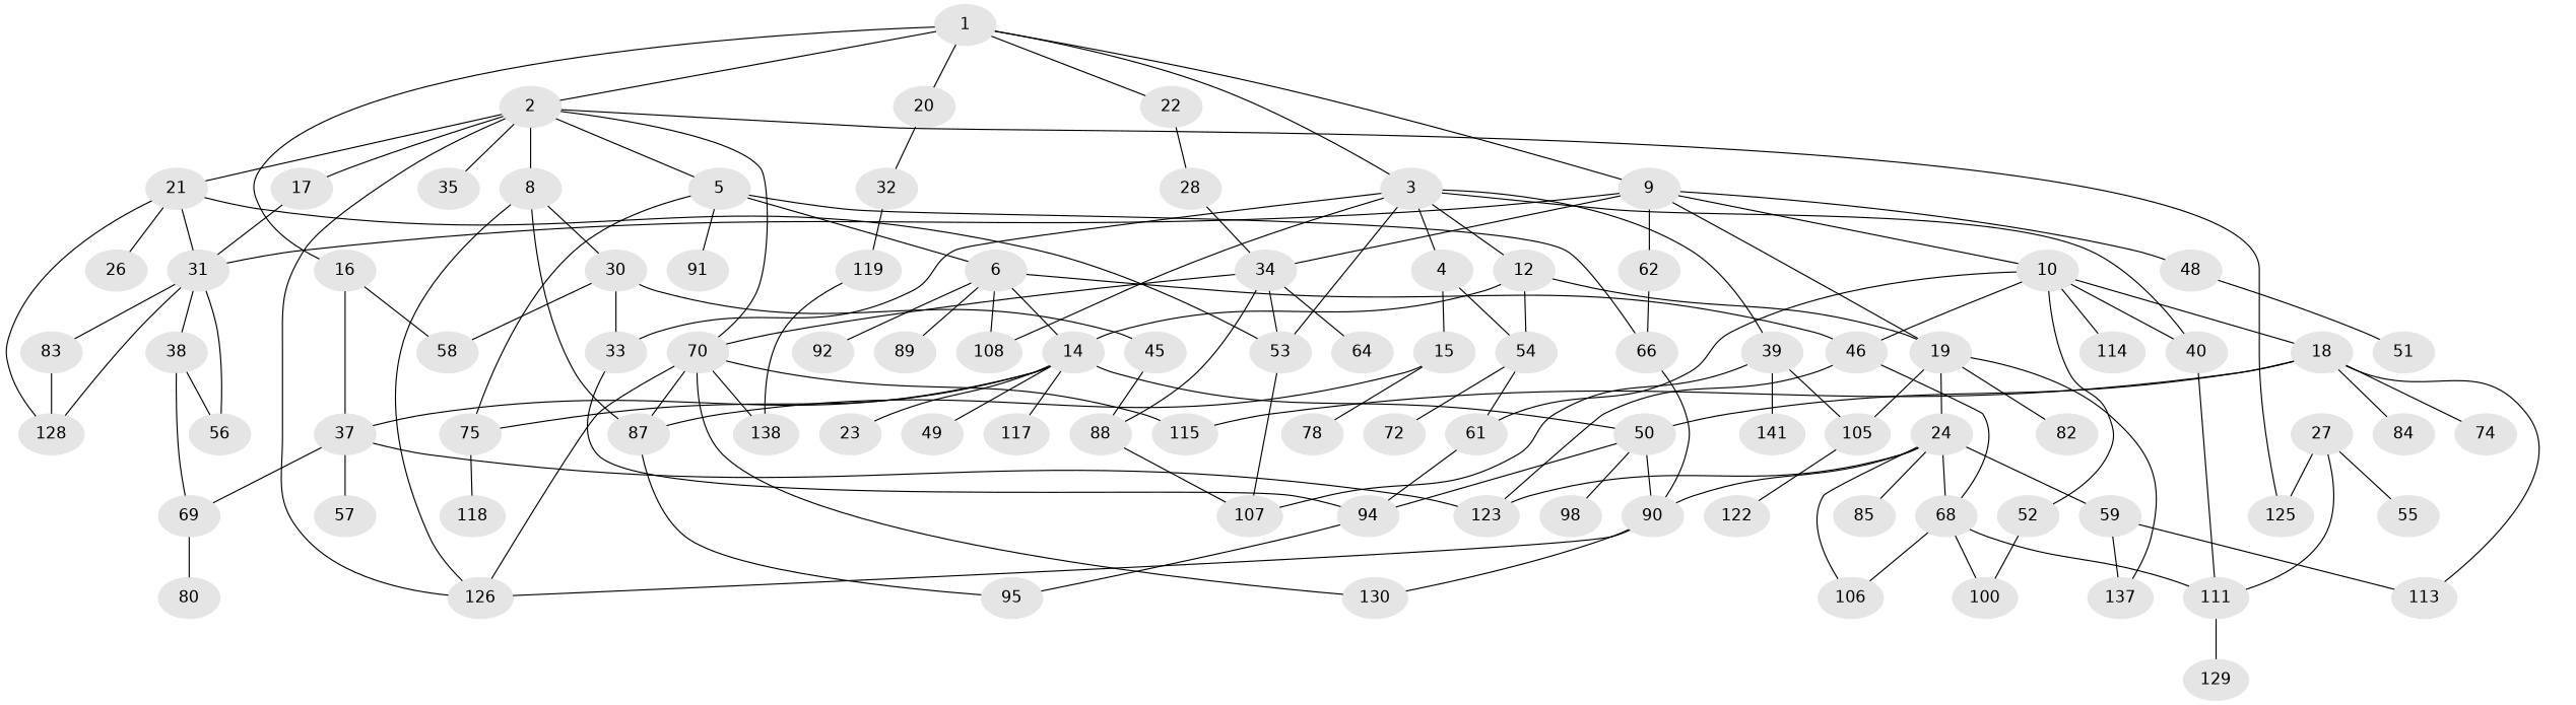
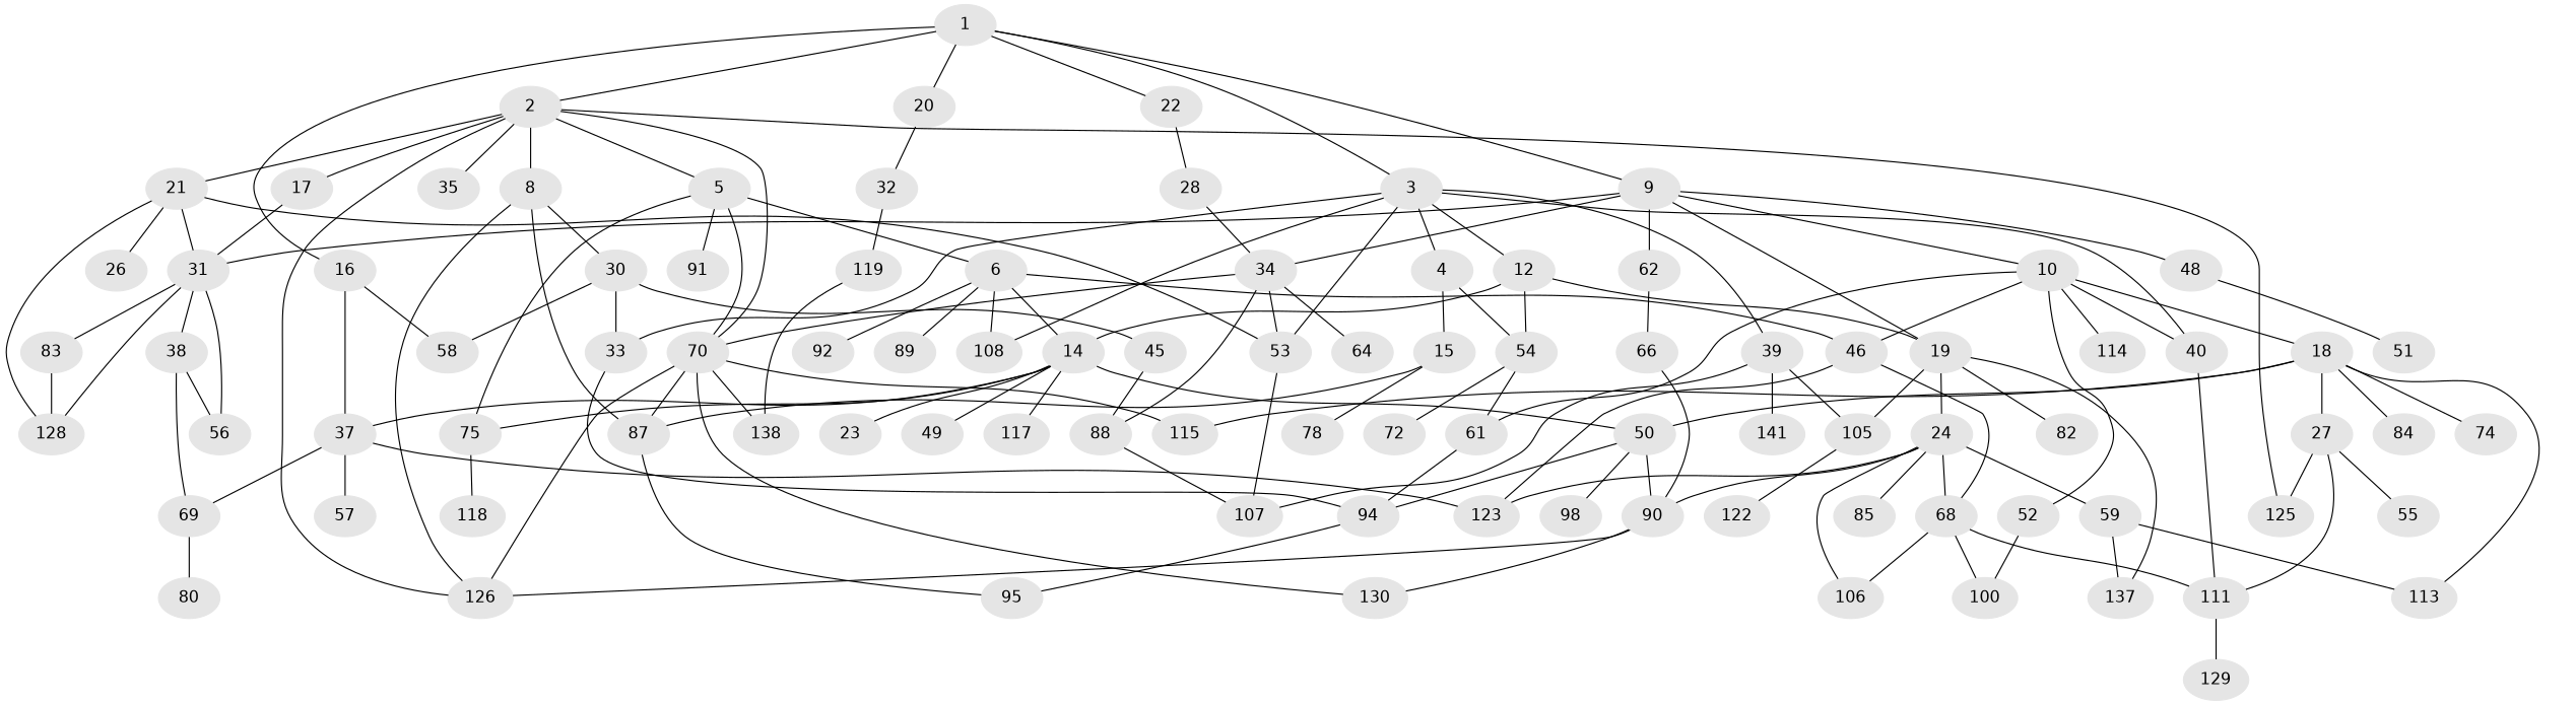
  graph {
    fontname="DejaVu Sans"
    node [color=gray90 fontname="DejaVu Sans" style=filled]
    edge [fontname="DejaVu Sans"]
    1 [super="+76"]
    2 [super="+7"]
    3 [super="+11"]
    9 [super="+110"]
    16
    20
    22 [super="+136"]
    5 [super="+41"]
    8 [super="+13"]
    17
    21 [super="+140"]
    35
    70 [super="+133"]
    125
    126
    4
    12 [super="+44"]
    33
    39 [super="+60"]
    40 [super="+120"]
    53
    108
    10 [super="+42"]
    19 [super="+47"]
    31 [super="+77"]
    34 [super="+81"]
    48
    62 [super="+73"]
    37 [super="+99"]
    58
    32 [super="+139"]
    28
    6 [super="+29"]
    75 [super="+104"]
    91
    30 [super="+43"]
    87 [super="+97"]
    26
    128
    115
    130
    138
    15
    54 [super="+96"]
    14 [super="+25"]
    94 [super="+109"]
    105
    107
    141
    111 [super="+134"]
    78
    61 [super="+112"]
    72
    46 [super="+86"]
    89
    92 [super="+121"]
    118 [super="+124"]
    23 [super="+63"]
    49
    50 [super="+67"]
    117
    68 [super="+102"]
    123 [super="+135"]
    45
    95 [super="+103"]
    18 [super="+36"]
    52
    114
    24 [super="+71"]
    82
    137
    38
    56
    83 [super="+93"]
    64
    88 [super="+131"]
    51
    66
    27 [super="+79"]
    74
    84
    113
    100
    57
    69
    90 [super="+127"]
    98
    55
    59 [super="+65"]
    85 [super="+101"]
    106
    122 [super="+132"]
    119
    129
    80 [super="+116"]
    1 -- 2
    1 -- 3
    1 -- 9
    1 -- 16
    1 -- 20
    1 -- 22
    2 -- 5
    2 -- 8
    2 -- 17
    2 -- 21
    2 -- 35
    2 -- 70
    2 -- 125
    2 -- 126
    3 -- 4
    3 -- 12
    3 -- 33
    3 -- 39
    3 -- 40
    3 -- 53
    3 -- 108
    9 -- 10
    9 -- 19
    9 -- 31
    9 -- 34
    9 -- 48
    9 -- 62
    16 -- 37
    16 -- 58
    20 -- 32
    22 -- 28
-   5 -- 66
+   5 -- 70
    5 -- 6
    5 -- 75
    5 -- 91
    8 -- 126
    8 -- 30
    8 -- 87
    17 -- 31
    21 -- 53
    21 -- 31
    21 -- 26
    21 -- 128
    70 -- 126
    70 -- 87
    70 -- 115
    70 -- 130
    70 -- 138
    4 -- 15
    4 -- 54
    12 -- 19
    12 -- 54
    12 -- 14
    33 -- 94
    39 -- 105
    39 -- 107
    39 -- 141
    40 -- 111
    53 -- 107
    10 -- 40
    10 -- 61
    10 -- 46
    10 -- 18
    10 -- 52
    10 -- 114
    19 -- 105
    19 -- 24
    19 -- 82
    19 -- 137
    31 -- 128
    31 -- 38
    31 -- 56
    31 -- 83
    34 -- 70
    34 -- 53
    34 -- 64
    34 -- 88
    48 -- 51
    62 -- 66
    37 -- 123
    37 -- 57
    37 -- 69
    32 -- 119
    28 -- 34
    6 -- 108
    6 -- 14
    6 -- 46
    6 -- 89
    6 -- 92
    75 -- 118
    30 -- 33
    30 -- 58
    30 -- 45
    87 -- 95
    15 -- 87
    15 -- 78
    54 -- 61
    54 -- 72
    14 -- 37
    14 -- 75
    14 -- 23
    14 -- 49
    14 -- 50
    14 -- 117
    94 -- 95
    105 -- 122
    111 -- 129
    61 -- 94
    46 -- 68
    46 -- 123
    50 -- 94
    50 -- 90
    50 -- 98
    68 -- 111
    68 -- 100
    68 -- 106
    45 -- 88
    18 -- 115
    18 -- 50
+   18 -- 27
    18 -- 74
    18 -- 84
    18 -- 113
    52 -- 100
    24 -- 68
    24 -- 123
    24 -- 90
    24 -- 59
    24 -- 85
    24 -- 106
    38 -- 56
    38 -- 69
    83 -- 128
    88 -- 107
    66 -- 90
    27 -- 125
    27 -- 111
    27 -- 55
    69 -- 80
    90 -- 126
    90 -- 130
    59 -- 137
    59 -- 113
    119 -- 138
  }
